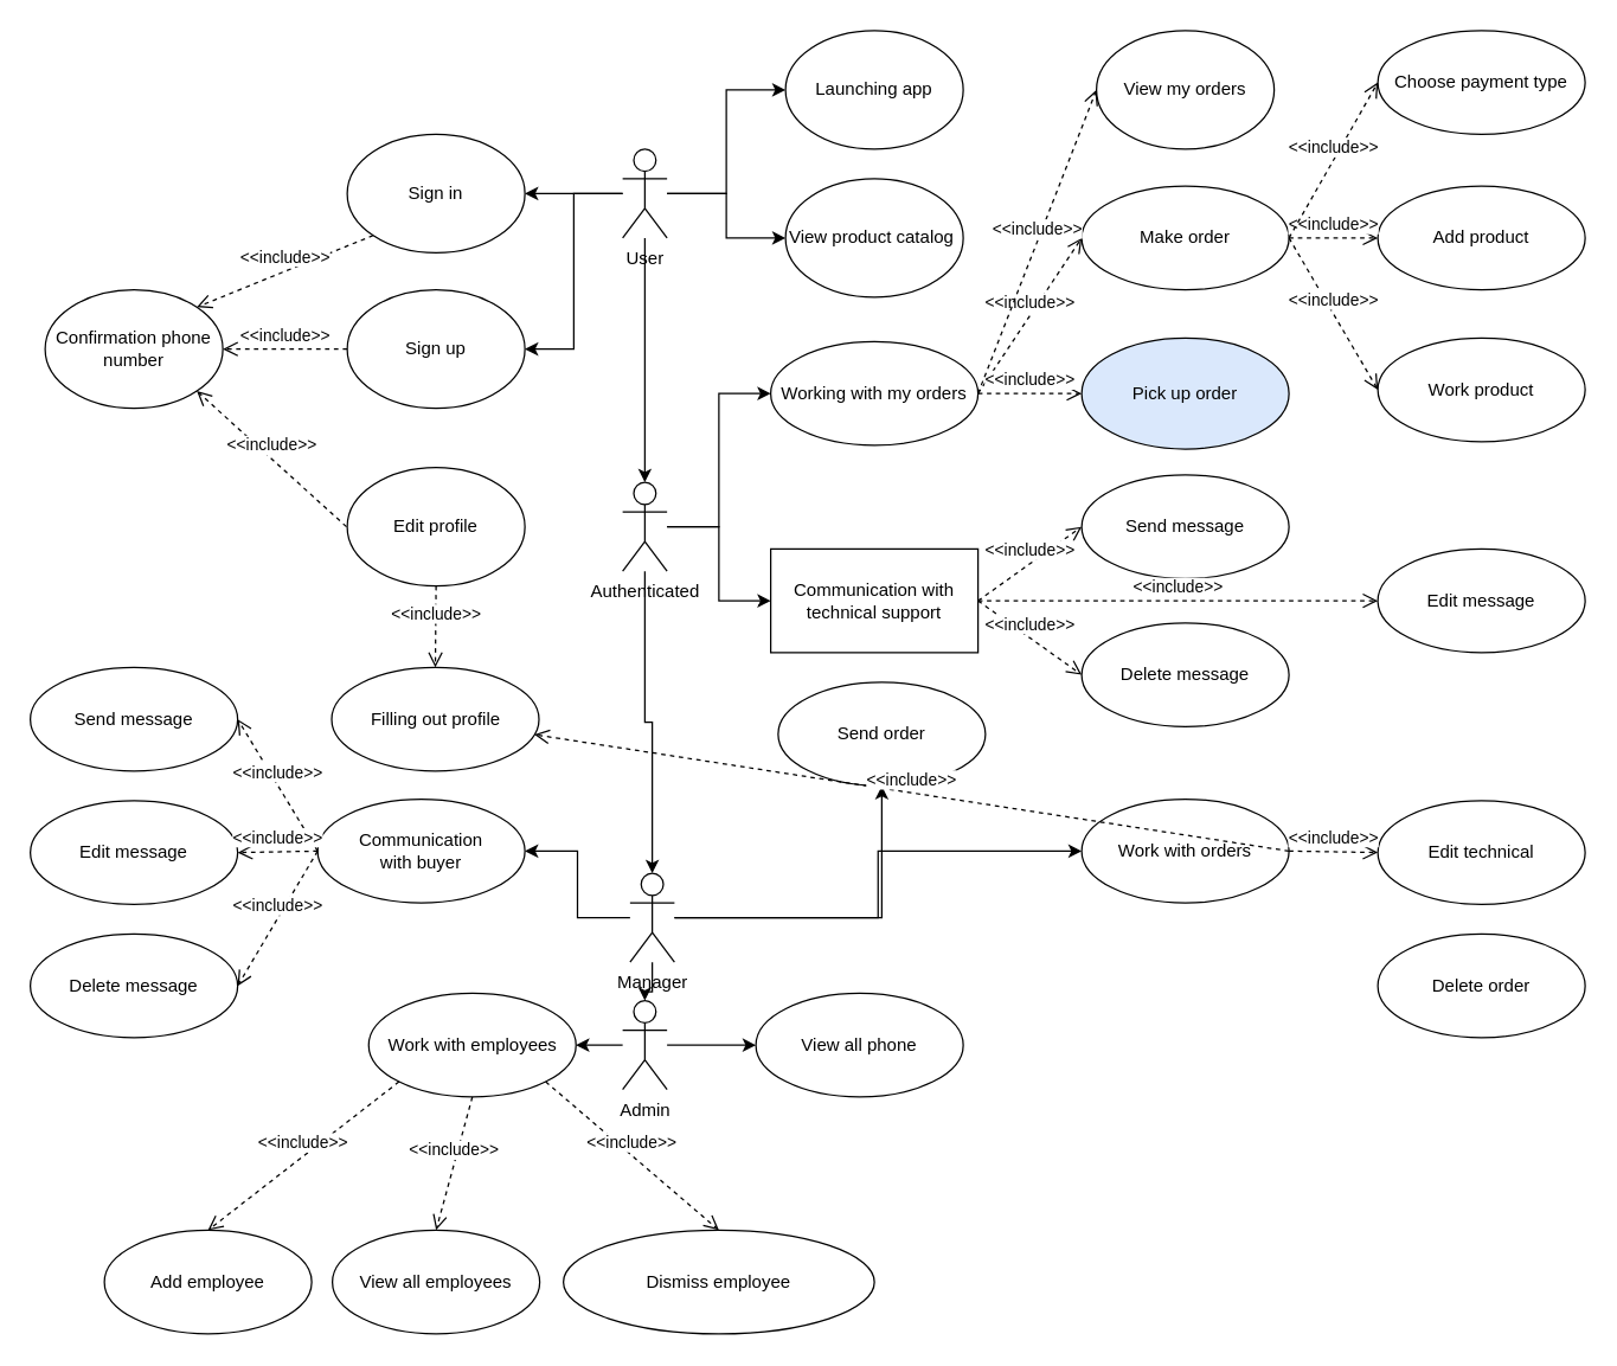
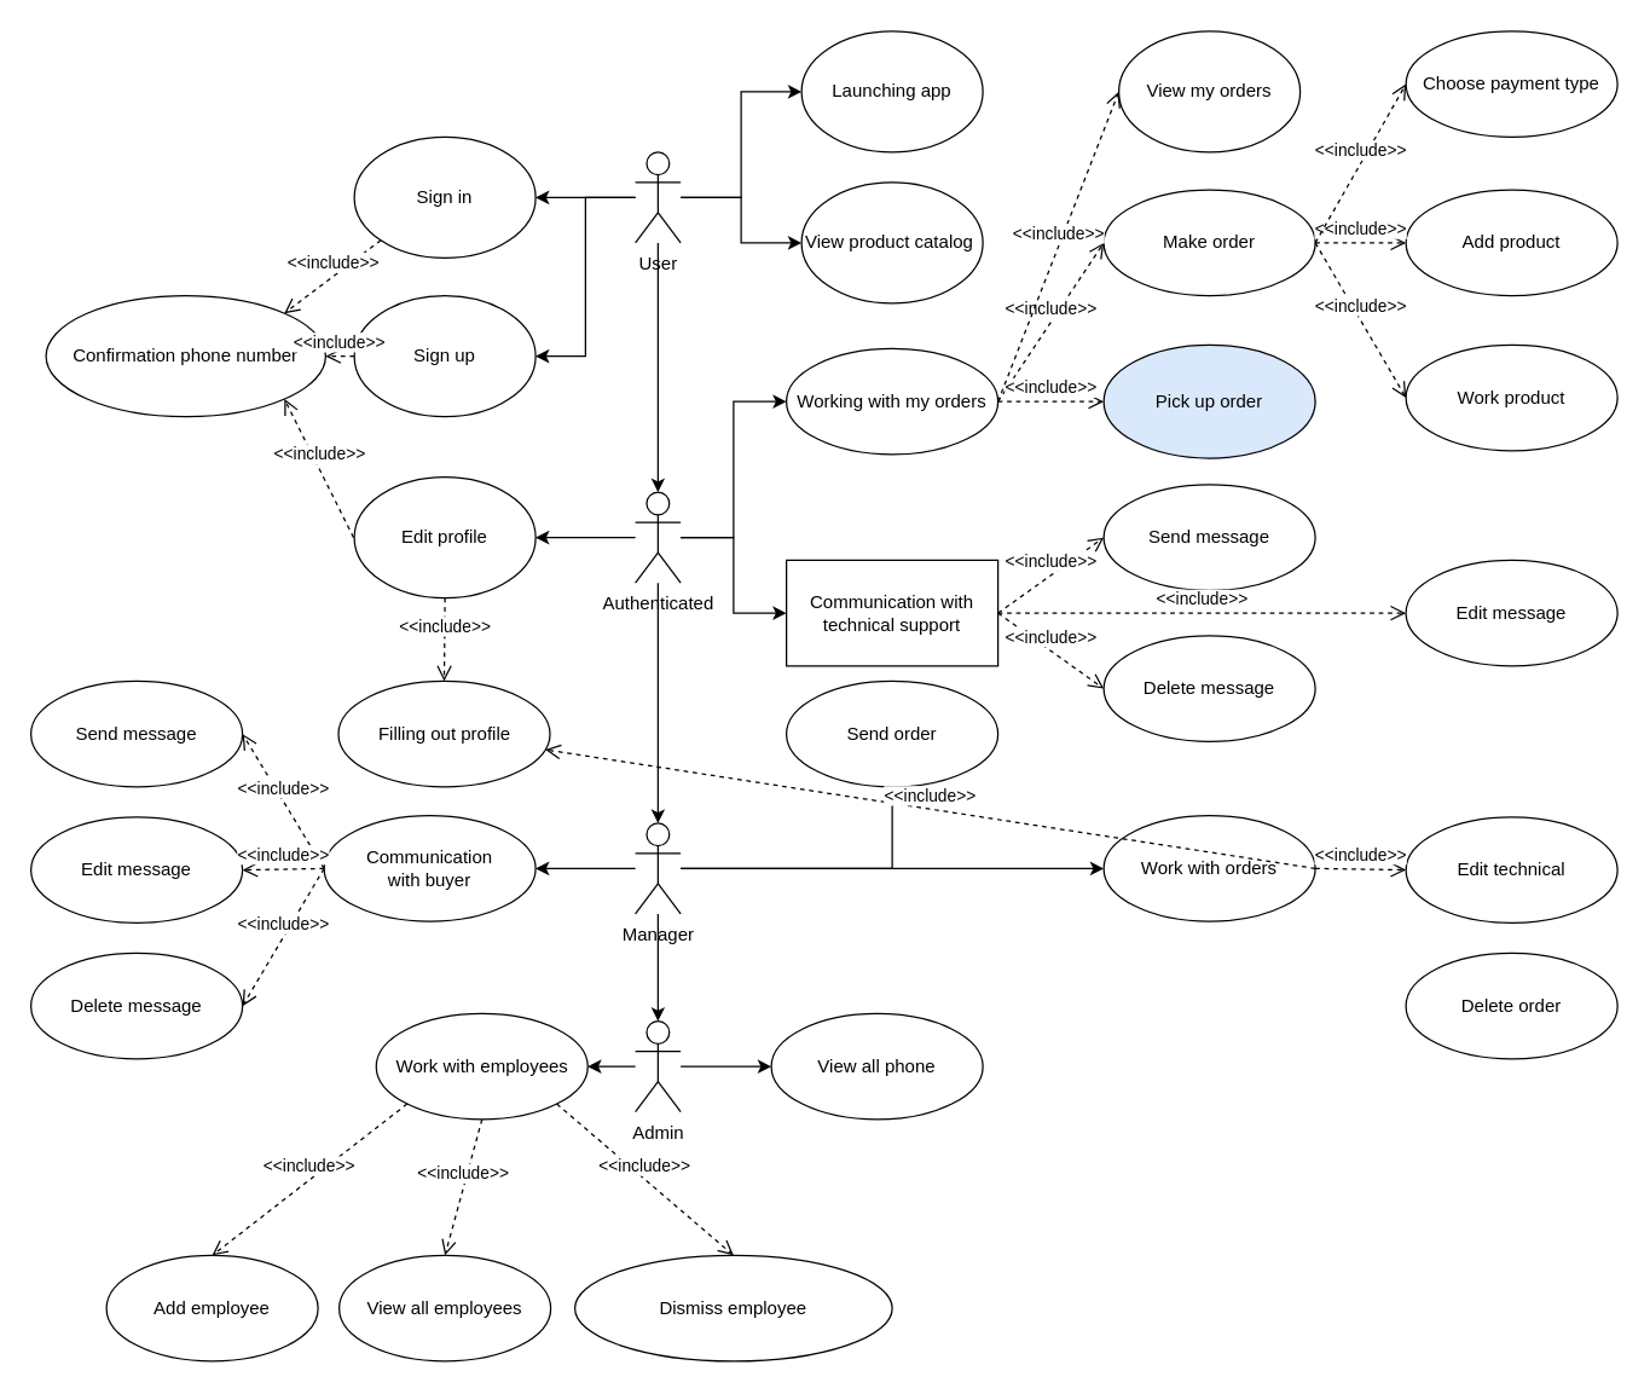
  <mxCell id="0" />
  <mxCell id="1" parent="0" />
  <mxCell id="2" style="edgeStyle=orthogonalEdgeStyle;rounded=0;orthogonalLoop=1;jettySize=auto;html=1;" parent="1" source="7" target="11" edge="1"><mxGeometry relative="1" as="geometry" /></mxCell>
  <mxCell id="3" style="edgeStyle=orthogonalEdgeStyle;rounded=0;orthogonalLoop=1;jettySize=auto;html=1;entryX=1;entryY=0.5;entryDx=0;entryDy=0;" parent="1" source="7" target="8" edge="1"><mxGeometry relative="1" as="geometry" /></mxCell>
  <mxCell id="4" style="edgeStyle=orthogonalEdgeStyle;rounded=0;orthogonalLoop=1;jettySize=auto;html=1;entryX=1;entryY=0.5;entryDx=0;entryDy=0;" parent="1" source="7" target="9" edge="1"><mxGeometry relative="1" as="geometry" /></mxCell>
  <mxCell id="5" style="edgeStyle=orthogonalEdgeStyle;rounded=0;orthogonalLoop=1;jettySize=auto;html=1;" parent="1" source="7" target="14" edge="1"><mxGeometry relative="1" as="geometry" /></mxCell>
  <mxCell id="6" style="edgeStyle=orthogonalEdgeStyle;rounded=0;orthogonalLoop=1;jettySize=auto;html=1;entryX=0.5;entryY=0;entryDx=0;entryDy=0;entryPerimeter=0;" parent="1" source="7" target="19" edge="1"><mxGeometry relative="1" as="geometry" /></mxCell>
  <mxCell id="7" value="User" style="shape=umlActor;verticalLabelPosition=bottom;verticalAlign=top;html=1;outlineConnect=0;" parent="1" vertex="1"><mxGeometry x="420" y="100" width="30" height="60" as="geometry" /></mxCell>
  <mxCell id="8" value="Sign in" style="ellipse;whiteSpace=wrap;html=1;" parent="1" vertex="1"><mxGeometry x="234" y="90" width="120" height="80" as="geometry" /></mxCell>
  <mxCell id="9" value="Sign up" style="ellipse;whiteSpace=wrap;html=1;" parent="1" vertex="1"><mxGeometry x="234" y="195" width="120" height="80" as="geometry" /></mxCell>
  <mxCell id="10" value="View my orders" style="ellipse;whiteSpace=wrap;html=1;" parent="1" vertex="1"><mxGeometry x="740" y="20" width="120" height="80" as="geometry" /></mxCell>
  <mxCell id="11" value="Launching app" style="ellipse;whiteSpace=wrap;html=1;" parent="1" vertex="1"><mxGeometry x="530" y="20" width="120" height="80" as="geometry" /></mxCell>
  <mxCell id="12" value="Edit profile" style="ellipse;whiteSpace=wrap;html=1;" parent="1" vertex="1"><mxGeometry x="234" y="315" width="120" height="80" as="geometry" /></mxCell>
- <mxCell id="13" value="Confirmation phone number" style="ellipse;whiteSpace=wrap;html=1;" parent="1" vertex="1"><mxGeometry x="30" y="195" width="120" height="80" as="geometry" /></mxCell>
+ <mxCell id="13" value="Confirmation phone number" style="ellipse;whiteSpace=wrap;html=1;" parent="1" vertex="1"><mxGeometry x="30" y="195" width="185" height="80" as="geometry" /></mxCell>
  <mxCell id="14" value="View product catalog&amp;nbsp;" style="ellipse;whiteSpace=wrap;html=1;" parent="1" vertex="1"><mxGeometry x="530" y="120" width="120" height="80" as="geometry" /></mxCell>
+ <mxCell id="15" style="edgeStyle=orthogonalEdgeStyle;rounded=0;orthogonalLoop=1;jettySize=auto;html=1;entryX=1;entryY=0.5;entryDx=0;entryDy=0;" parent="1" source="19" target="12" edge="1"><mxGeometry relative="1" as="geometry" /></mxCell>
  <mxCell id="16" style="edgeStyle=orthogonalEdgeStyle;rounded=0;orthogonalLoop=1;jettySize=auto;html=1;entryX=0;entryY=0.5;entryDx=0;entryDy=0;" parent="1" source="19" target="36" edge="1"><mxGeometry relative="1" as="geometry" /></mxCell>
  <mxCell id="17" style="edgeStyle=orthogonalEdgeStyle;rounded=0;orthogonalLoop=1;jettySize=auto;html=1;entryX=0;entryY=0.5;entryDx=0;entryDy=0;" parent="1" source="19" target="32" edge="1"><mxGeometry relative="1" as="geometry" /></mxCell>
  <mxCell id="18" style="edgeStyle=orthogonalEdgeStyle;rounded=0;orthogonalLoop=1;jettySize=auto;html=1;entryX=0.5;entryY=0;entryDx=0;entryDy=0;entryPerimeter=0;" parent="1" source="19" target="41" edge="1"><mxGeometry relative="1" as="geometry" /></mxCell>
  <mxCell id="19" value="Authenticated" style="shape=umlActor;verticalLabelPosition=bottom;verticalAlign=top;html=1;" parent="1" vertex="1"><mxGeometry x="420" y="325" width="30" height="60" as="geometry" /></mxCell>
  <mxCell id="20" value="&amp;lt;&amp;lt;include&amp;gt;&amp;gt;" style="html=1;verticalAlign=bottom;endArrow=open;dashed=1;endSize=8;curved=0;rounded=0;exitX=0;exitY=0.5;exitDx=0;exitDy=0;entryX=1;entryY=0.5;entryDx=0;entryDy=0;" parent="1" source="9" target="13" edge="1"><mxGeometry relative="1" as="geometry"><mxPoint x="90" y="260" as="sourcePoint" /><mxPoint x="50" y="260" as="targetPoint" /></mxGeometry></mxCell>
  <mxCell id="21" value="&amp;lt;&amp;lt;include&amp;gt;&amp;gt;" style="html=1;verticalAlign=bottom;endArrow=open;dashed=1;endSize=8;curved=0;rounded=0;exitX=0;exitY=1;exitDx=0;exitDy=0;entryX=1;entryY=0;entryDx=0;entryDy=0;" parent="1" target="13" edge="1" source="8"><mxGeometry relative="1" as="geometry"><mxPoint x="170" y="180" as="sourcePoint" /><mxPoint x="50" y="170" as="targetPoint" /></mxGeometry></mxCell>
  <mxCell id="22" value="Make order" style="ellipse;whiteSpace=wrap;html=1;" parent="1" vertex="1"><mxGeometry x="730" y="125" width="140" height="70" as="geometry" /></mxCell>
  <mxCell id="23" value="Add product" style="ellipse;whiteSpace=wrap;html=1;" parent="1" vertex="1"><mxGeometry x="930" y="125" width="140" height="70" as="geometry" /></mxCell>
  <mxCell id="24" value="Work product" style="ellipse;whiteSpace=wrap;html=1;" parent="1" vertex="1"><mxGeometry x="930" y="227.5" width="140" height="70" as="geometry" /></mxCell>
  <mxCell id="25" value="&amp;lt;&amp;lt;include&amp;gt;&amp;gt;" style="html=1;verticalAlign=bottom;endArrow=open;dashed=1;endSize=8;curved=0;rounded=0;exitX=1;exitY=0.5;exitDx=0;exitDy=0;entryX=0;entryY=0.5;entryDx=0;entryDy=0;" parent="1" source="22" target="23" edge="1"><mxGeometry relative="1" as="geometry"><mxPoint x="920" y="255" as="sourcePoint" /><mxPoint x="247" y="245" as="targetPoint" /></mxGeometry></mxCell>
  <mxCell id="26" value="&amp;lt;&amp;lt;include&amp;gt;&amp;gt;" style="html=1;verticalAlign=bottom;endArrow=open;dashed=1;endSize=8;curved=0;rounded=0;exitX=1;exitY=0.5;exitDx=0;exitDy=0;entryX=0;entryY=0.5;entryDx=0;entryDy=0;" parent="1" source="22" target="24" edge="1"><mxGeometry relative="1" as="geometry"><mxPoint x="920" y="255" as="sourcePoint" /><mxPoint x="860" y="235" as="targetPoint" /></mxGeometry></mxCell>
  <mxCell id="27" value="&amp;lt;&amp;lt;include&amp;gt;&amp;gt;" style="html=1;verticalAlign=bottom;endArrow=open;dashed=1;endSize=8;curved=0;rounded=0;exitX=0;exitY=0.5;exitDx=0;exitDy=0;entryX=1;entryY=1;entryDx=0;entryDy=0;" parent="1" target="13" edge="1"><mxGeometry relative="1" as="geometry"><mxPoint x="233.5" y="355" as="sourcePoint" /><mxPoint x="180.5" y="440" as="targetPoint" /></mxGeometry></mxCell>
  <mxCell id="28" value="Filling out profile" style="ellipse;whiteSpace=wrap;html=1;" parent="1" vertex="1"><mxGeometry x="223.5" y="450" width="140" height="70" as="geometry" /></mxCell>
  <mxCell id="29" value="&amp;lt;&amp;lt;include&amp;gt;&amp;gt;" style="html=1;verticalAlign=bottom;endArrow=open;dashed=1;endSize=8;curved=0;rounded=0;exitX=0.5;exitY=1;exitDx=0;exitDy=0;entryX=0.5;entryY=0;entryDx=0;entryDy=0;" parent="1" source="12" target="28" edge="1"><mxGeometry relative="1" as="geometry"><mxPoint x="243.5" y="365" as="sourcePoint" /><mxPoint x="112" y="378" as="targetPoint" /></mxGeometry></mxCell>
  <mxCell id="30" value="Choose payment type" style="ellipse;whiteSpace=wrap;html=1;" parent="1" vertex="1"><mxGeometry x="930" y="20" width="140" height="70" as="geometry" /></mxCell>
  <mxCell id="31" value="&amp;lt;&amp;lt;include&amp;gt;&amp;gt;" style="html=1;verticalAlign=bottom;endArrow=open;dashed=1;endSize=8;curved=0;rounded=0;entryX=0;entryY=0.5;entryDx=0;entryDy=0;exitX=1;exitY=0.5;exitDx=0;exitDy=0;" parent="1" source="22" target="30" edge="1"><mxGeometry relative="1" as="geometry"><mxPoint x="850" y="260" as="sourcePoint" /><mxPoint x="920" y="255" as="targetPoint" /></mxGeometry></mxCell>
  <mxCell id="32" value="Working with my orders" style="ellipse;whiteSpace=wrap;html=1;" parent="1" vertex="1"><mxGeometry x="520" y="230" width="140" height="70" as="geometry" /></mxCell>
  <mxCell id="33" value="&amp;lt;&amp;lt;include&amp;gt;&amp;gt;" style="html=1;verticalAlign=bottom;endArrow=open;dashed=1;endSize=8;curved=0;rounded=0;exitX=1;exitY=0.5;exitDx=0;exitDy=0;entryX=0;entryY=0.5;entryDx=0;entryDy=0;" parent="1" source="32" target="22" edge="1"><mxGeometry relative="1" as="geometry"><mxPoint x="820" y="265" as="sourcePoint" /><mxPoint x="700" y="260" as="targetPoint" /></mxGeometry></mxCell>
  <mxCell id="34" value="Pick up order" style="ellipse;whiteSpace=wrap;html=1;fillColor=#dae8fc;" parent="1" vertex="1"><mxGeometry x="730" y="227.5" width="140" height="75" as="geometry" /></mxCell>
  <mxCell id="35" value="&amp;lt;&amp;lt;include&amp;gt;&amp;gt;" style="html=1;verticalAlign=bottom;endArrow=open;dashed=1;endSize=8;curved=0;rounded=0;exitX=1;exitY=0.5;exitDx=0;exitDy=0;entryX=0;entryY=0.5;entryDx=0;entryDy=0;" parent="1" source="32" target="34" edge="1"><mxGeometry relative="1" as="geometry"><mxPoint x="860" y="265" as="sourcePoint" /><mxPoint x="920" y="365" as="targetPoint" /></mxGeometry></mxCell>
  <mxCell id="36" value="Сommunication with technical support" style="whiteSpace=wrap;html=1;rounded=0;" parent="1" vertex="1"><mxGeometry x="520" y="370" width="140" height="70" as="geometry" /></mxCell>
  <mxCell id="37" style="edgeStyle=orthogonalEdgeStyle;rounded=0;orthogonalLoop=1;jettySize=auto;html=1;" parent="1" source="41" target="47" edge="1"><mxGeometry relative="1" as="geometry" /></mxCell>
  <mxCell id="38" style="edgeStyle=orthogonalEdgeStyle;rounded=0;orthogonalLoop=1;jettySize=auto;html=1;" parent="1" source="41" target="42" edge="1"><mxGeometry relative="1" as="geometry" /></mxCell>
  <mxCell id="39" style="edgeStyle=orthogonalEdgeStyle;rounded=0;orthogonalLoop=1;jettySize=auto;html=1;entryX=0.5;entryY=0;entryDx=0;entryDy=0;entryPerimeter=0;" parent="1" source="41" target="54" edge="1"><mxGeometry relative="1" as="geometry" /></mxCell>
  <mxCell id="40" style="edgeStyle=orthogonalEdgeStyle;rounded=0;orthogonalLoop=1;jettySize=auto;html=1;" parent="1" source="41" target="64" edge="1"><mxGeometry relative="1" as="geometry" /></mxCell>
- <mxCell id="41" value="Manager" style="shape=umlActor;verticalLabelPosition=bottom;verticalAlign=top;html=1;" parent="1" vertex="1"><mxGeometry x="425" y="589" width="30" height="60" as="geometry" /></mxCell>
- <mxCell id="42" value="Send order" style="ellipse;whiteSpace=wrap;html=1;" parent="1" vertex="1"><mxGeometry x="525" y="460" width="140" height="70" as="geometry" /></mxCell>
+ <mxCell id="41" value="Manager" style="shape=umlActor;verticalLabelPosition=bottom;verticalAlign=top;html=1;" parent="1" vertex="1"><mxGeometry x="420" y="544" width="30" height="60" as="geometry" /></mxCell>
+ <mxCell id="42" value="Send order" style="ellipse;whiteSpace=wrap;html=1;" parent="1" vertex="1"><mxGeometry x="520" y="450" width="140" height="70" as="geometry" /></mxCell>
  <mxCell id="43" value="Send message" style="ellipse;whiteSpace=wrap;html=1;" parent="1" vertex="1"><mxGeometry x="730" y="320" width="140" height="70" as="geometry" /></mxCell>
  <mxCell id="44" value="&amp;lt;&amp;lt;include&amp;gt;&amp;gt;" style="html=1;verticalAlign=bottom;endArrow=open;dashed=1;endSize=8;curved=0;rounded=0;exitX=1;exitY=0.5;exitDx=0;exitDy=0;entryX=0;entryY=0.5;entryDx=0;entryDy=0;" parent="1" source="36" target="43" edge="1"><mxGeometry relative="1" as="geometry"><mxPoint x="670" y="270" as="sourcePoint" /><mxPoint x="710" y="205" as="targetPoint" /></mxGeometry></mxCell>
  <mxCell id="45" value="Delete message" style="ellipse;whiteSpace=wrap;html=1;" parent="1" vertex="1"><mxGeometry x="730" y="420" width="140" height="70" as="geometry" /></mxCell>
  <mxCell id="46" value="&amp;lt;&amp;lt;include&amp;gt;&amp;gt;" style="html=1;verticalAlign=bottom;endArrow=open;dashed=1;endSize=8;curved=0;rounded=0;exitX=1;exitY=0.5;exitDx=0;exitDy=0;entryX=0;entryY=0.5;entryDx=0;entryDy=0;" parent="1" source="36" target="45" edge="1"><mxGeometry relative="1" as="geometry"><mxPoint x="670" y="465" as="sourcePoint" /><mxPoint x="710" y="415" as="targetPoint" /></mxGeometry></mxCell>
  <mxCell id="47" value="Сommunication with&amp;nbsp;buyer" style="ellipse;whiteSpace=wrap;html=1;" parent="1" vertex="1"><mxGeometry x="214" y="539" width="140" height="70" as="geometry" /></mxCell>
  <mxCell id="48" value="Send message" style="ellipse;whiteSpace=wrap;html=1;" parent="1" vertex="1"><mxGeometry x="20" y="450" width="140" height="70" as="geometry" /></mxCell>
  <mxCell id="49" value="&amp;lt;&amp;lt;include&amp;gt;&amp;gt;" style="html=1;verticalAlign=bottom;endArrow=open;dashed=1;endSize=8;curved=0;rounded=0;exitX=0;exitY=0.5;exitDx=0;exitDy=0;entryX=1;entryY=0.5;entryDx=0;entryDy=0;" parent="1" source="47" target="48" edge="1"><mxGeometry relative="1" as="geometry"><mxPoint x="10" y="565" as="sourcePoint" /><mxPoint x="60" y="315" as="targetPoint" /></mxGeometry></mxCell>
  <mxCell id="50" value="Delete message" style="ellipse;whiteSpace=wrap;html=1;" parent="1" vertex="1"><mxGeometry x="20" y="630" width="140" height="70" as="geometry" /></mxCell>
  <mxCell id="51" value="&amp;lt;&amp;lt;include&amp;gt;&amp;gt;" style="html=1;verticalAlign=bottom;endArrow=open;dashed=1;endSize=8;curved=0;rounded=0;exitX=0;exitY=0.5;exitDx=0;exitDy=0;entryX=1;entryY=0.5;entryDx=0;entryDy=0;" parent="1" source="47" target="50" edge="1"><mxGeometry relative="1" as="geometry"><mxPoint x="10" y="565" as="sourcePoint" /><mxPoint x="60" y="525" as="targetPoint" /></mxGeometry></mxCell>
  <mxCell id="52" style="edgeStyle=orthogonalEdgeStyle;rounded=0;orthogonalLoop=1;jettySize=auto;html=1;entryX=1;entryY=0.5;entryDx=0;entryDy=0;" parent="1" source="54" target="56" edge="1"><mxGeometry relative="1" as="geometry" /></mxCell>
  <mxCell id="53" style="edgeStyle=orthogonalEdgeStyle;rounded=0;orthogonalLoop=1;jettySize=auto;html=1;entryX=0;entryY=0.5;entryDx=0;entryDy=0;" parent="1" source="54" target="55" edge="1"><mxGeometry relative="1" as="geometry" /></mxCell>
  <mxCell id="54" value="Admin" style="shape=umlActor;verticalLabelPosition=bottom;verticalAlign=top;html=1;" parent="1" vertex="1"><mxGeometry x="420" y="675" width="30" height="60" as="geometry" /></mxCell>
  <mxCell id="55" value="View all phone" style="ellipse;whiteSpace=wrap;html=1;" parent="1" vertex="1"><mxGeometry x="510" y="670" width="140" height="70" as="geometry" /></mxCell>
  <mxCell id="56" value="Work with employees" style="ellipse;whiteSpace=wrap;html=1;" parent="1" vertex="1"><mxGeometry x="248.5" y="670" width="140" height="70" as="geometry" /></mxCell>
  <mxCell id="57" value="Add employee" style="ellipse;whiteSpace=wrap;html=1;" parent="1" vertex="1"><mxGeometry x="70" y="830" width="140" height="70" as="geometry" /></mxCell>
  <mxCell id="58" value="Dismiss employee" style="ellipse;whiteSpace=wrap;html=1;" parent="1" vertex="1"><mxGeometry x="380" y="830" width="210" height="70" as="geometry" /></mxCell>
  <mxCell id="59" value="&amp;lt;&amp;lt;include&amp;gt;&amp;gt;" style="html=1;verticalAlign=bottom;endArrow=open;dashed=1;endSize=8;curved=0;rounded=0;exitX=0;exitY=1;exitDx=0;exitDy=0;entryX=0.5;entryY=0;entryDx=0;entryDy=0;" parent="1" source="56" target="57" edge="1"><mxGeometry relative="1" as="geometry"><mxPoint x="250" y="675" as="sourcePoint" /><mxPoint x="180" y="625" as="targetPoint" /></mxGeometry></mxCell>
  <mxCell id="60" value="&amp;lt;&amp;lt;include&amp;gt;&amp;gt;" style="html=1;verticalAlign=bottom;endArrow=open;dashed=1;endSize=8;curved=0;rounded=0;exitX=1;exitY=1;exitDx=0;exitDy=0;entryX=0.5;entryY=0;entryDx=0;entryDy=0;" parent="1" source="56" target="58" edge="1"><mxGeometry relative="1" as="geometry"><mxPoint x="234" y="594" as="sourcePoint" /><mxPoint x="190" y="635" as="targetPoint" /></mxGeometry></mxCell>
  <mxCell id="61" value="View all employees" style="ellipse;whiteSpace=wrap;html=1;" parent="1" vertex="1"><mxGeometry x="224" y="830" width="140" height="70" as="geometry" /></mxCell>
  <mxCell id="62" value="&amp;lt;&amp;lt;include&amp;gt;&amp;gt;" style="html=1;verticalAlign=bottom;endArrow=open;dashed=1;endSize=8;curved=0;rounded=0;exitX=0.5;exitY=1;exitDx=0;exitDy=0;entryX=0.5;entryY=0;entryDx=0;entryDy=0;" parent="1" source="56" target="61" edge="1"><mxGeometry relative="1" as="geometry"><mxPoint x="244" y="604" as="sourcePoint" /><mxPoint x="200" y="645" as="targetPoint" /></mxGeometry></mxCell>
  <mxCell id="63" value="Delete order" style="ellipse;whiteSpace=wrap;html=1;" parent="1" vertex="1"><mxGeometry x="930" y="630" width="140" height="70" as="geometry" /></mxCell>
  <mxCell id="64" value="Work with orders" style="ellipse;whiteSpace=wrap;html=1;" parent="1" vertex="1"><mxGeometry x="730" y="539" width="140" height="70" as="geometry" /></mxCell>
  <mxCell id="65" value="&amp;lt;&amp;lt;include&amp;gt;&amp;gt;" style="html=1;verticalAlign=bottom;endArrow=open;dashed=1;endSize=8;curved=0;rounded=0;exitX=1;exitY=0.5;exitDx=0;exitDy=0;" parent="1" source="64" target="28" edge="1"><mxGeometry relative="1" as="geometry"><mxPoint x="254" y="614" as="sourcePoint" /><mxPoint x="210" y="655" as="targetPoint" /></mxGeometry></mxCell>
  <mxCell id="66" value="&amp;lt;&amp;lt;include&amp;gt;&amp;gt;" style="html=1;verticalAlign=bottom;endArrow=open;dashed=1;endSize=8;curved=0;rounded=0;exitX=1;exitY=0.5;exitDx=0;exitDy=0;entryX=0;entryY=0.5;entryDx=0;entryDy=0;" parent="1" source="32" target="10" edge="1"><mxGeometry relative="1" as="geometry"><mxPoint x="670" y="270" as="sourcePoint" /><mxPoint x="710" y="205" as="targetPoint" /></mxGeometry></mxCell>
  <mxCell id="67" value="Edit technical" style="ellipse;whiteSpace=wrap;html=1;" parent="1" vertex="1"><mxGeometry x="930" y="540" width="140" height="70" as="geometry" /></mxCell>
  <mxCell id="68" value="Edit message" style="ellipse;whiteSpace=wrap;html=1;" parent="1" vertex="1"><mxGeometry x="20" y="540" width="140" height="70" as="geometry" /></mxCell>
  <mxCell id="69" value="&amp;lt;&amp;lt;include&amp;gt;&amp;gt;" style="html=1;verticalAlign=bottom;endArrow=open;dashed=1;endSize=8;curved=0;rounded=0;exitX=0;exitY=0.5;exitDx=0;exitDy=0;entryX=1;entryY=0.5;entryDx=0;entryDy=0;" parent="1" source="47" target="68" edge="1"><mxGeometry relative="1" as="geometry"><mxPoint x="224" y="584" as="sourcePoint" /><mxPoint x="190" y="485" as="targetPoint" /></mxGeometry></mxCell>
  <mxCell id="70" value="&amp;lt;&amp;lt;include&amp;gt;&amp;gt;" style="html=1;verticalAlign=bottom;endArrow=open;dashed=1;endSize=8;curved=0;rounded=0;exitX=1;exitY=0.5;exitDx=0;exitDy=0;entryX=0;entryY=0.5;entryDx=0;entryDy=0;" parent="1" source="64" target="67" edge="1"><mxGeometry relative="1" as="geometry"><mxPoint x="750" y="584" as="sourcePoint" /><mxPoint x="770" y="705" as="targetPoint" /></mxGeometry></mxCell>
  <mxCell id="71" value="Edit message" style="ellipse;whiteSpace=wrap;html=1;" parent="1" vertex="1"><mxGeometry x="930" y="370" width="140" height="70" as="geometry" /></mxCell>
  <mxCell id="72" value="&amp;lt;&amp;lt;include&amp;gt;&amp;gt;" style="html=1;verticalAlign=bottom;endArrow=open;dashed=1;endSize=8;curved=0;rounded=0;exitX=1;exitY=0.5;exitDx=0;exitDy=0;entryX=0;entryY=0.5;entryDx=0;entryDy=0;" parent="1" target="71" edge="1" source="36"><mxGeometry relative="1" as="geometry"><mxPoint x="670" y="415" as="sourcePoint" /><mxPoint x="1000" y="345" as="targetPoint" /></mxGeometry></mxCell>
